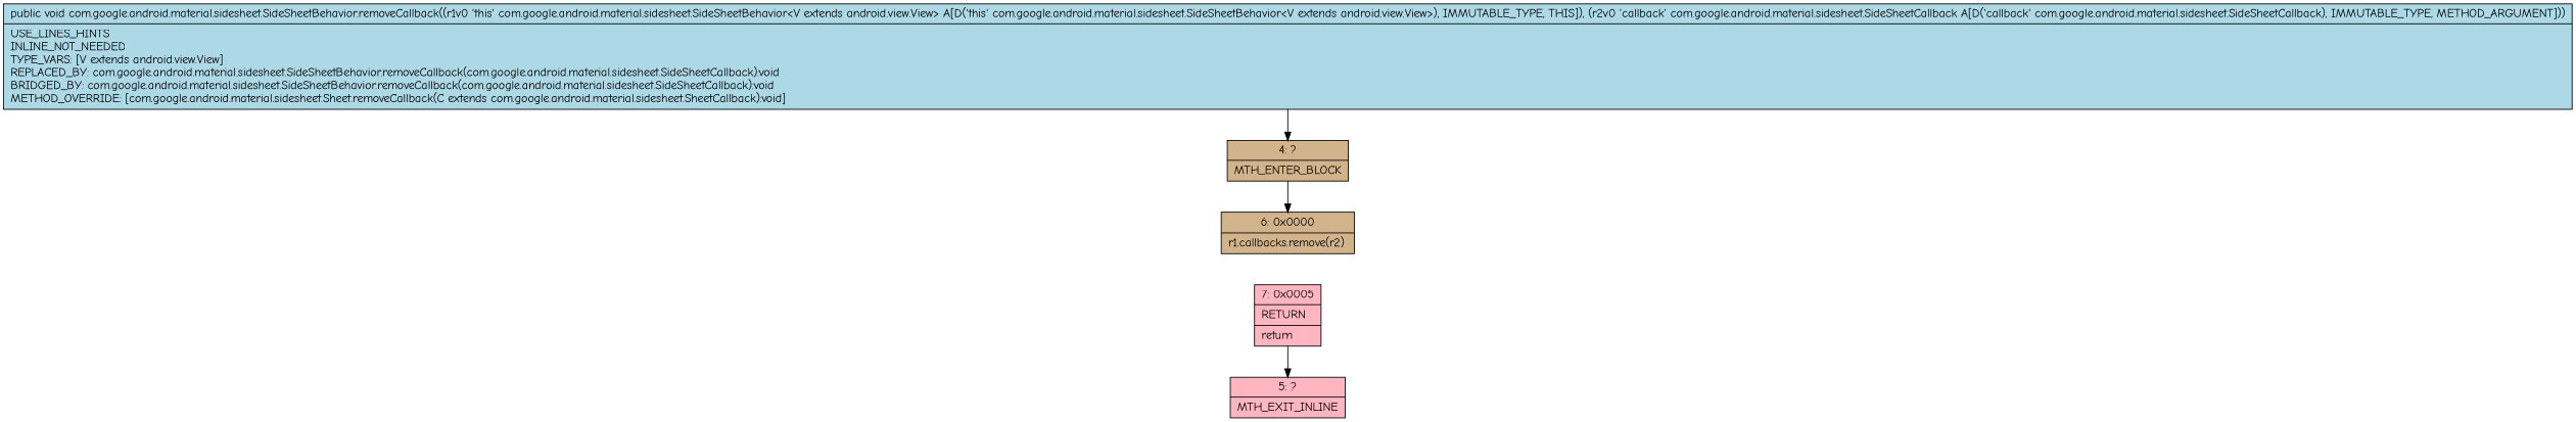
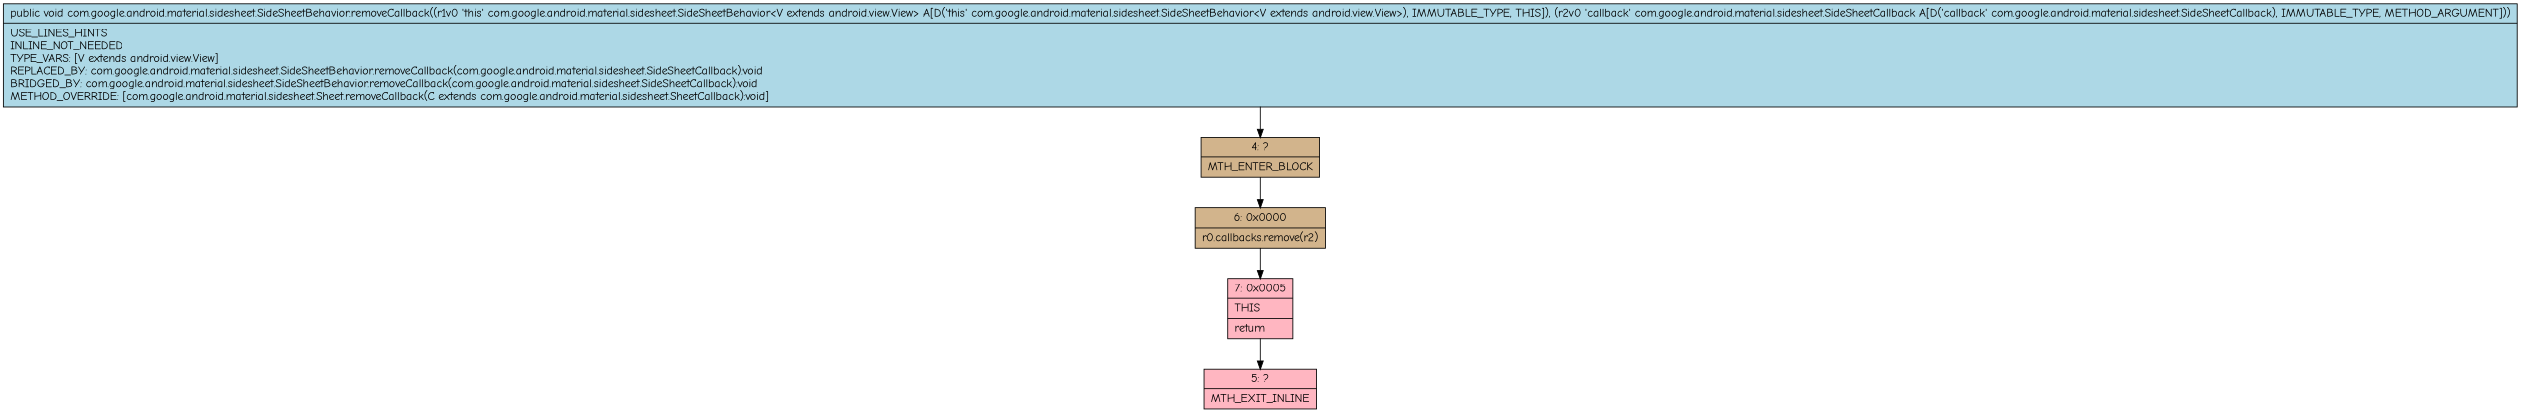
  digraph {
    fontname="Comic Neue"
    node [fillcolor=tan fontname="Comic Neue" shape=record style=filled]
    edge [fontname="Comic Neue"]
    n1 [label="{4\:\ ?|MTH_ENTER_BLOCK\l}"]
-   n2 [label="{6\:\ 0x0000|r1.callbacks.remove(r2)\l}"]
-   n3 [fillcolor=lightpink label="{7\:\ 0x0005|RETURN\l|return\l}"]
+   n2 [label="{6\:\ 0x0000|r0.callbacks.remove(r2)\l}"]
+   n3 [fillcolor=lightpink label="{7\:\ 0x0005|THIS\l|return\l}"]
    n4 [fillcolor=lightpink label="{5\:\ ?|MTH_EXIT_INLINE\l}"]
    n5 [fillcolor=lightblue label="{public void com.google.android.material.sidesheet.SideSheetBehavior.removeCallback((r1v0 'this' com.google.android.material.sidesheet.SideSheetBehavior\<V extends android.view.View\> A[D('this' com.google.android.material.sidesheet.SideSheetBehavior\<V extends android.view.View\>), IMMUTABLE_TYPE, THIS]), (r2v0 'callback' com.google.android.material.sidesheet.SideSheetCallback A[D('callback' com.google.android.material.sidesheet.SideSheetCallback), IMMUTABLE_TYPE, METHOD_ARGUMENT]))  | USE_LINES_HINTS\lINLINE_NOT_NEEDED\lTYPE_VARS: [V extends android.view.View]\lREPLACED_BY: com.google.android.material.sidesheet.SideSheetBehavior.removeCallback(com.google.android.material.sidesheet.SideSheetCallback):void\lBRIDGED_BY: com.google.android.material.sidesheet.SideSheetBehavior.removeCallback(com.google.android.material.sidesheet.SideSheetCallback):void\lMETHOD_OVERRIDE: [com.google.android.material.sidesheet.Sheet.removeCallback(C extends com.google.android.material.sidesheet.SheetCallback):void]\l}"]
    n1 -> n2
+   n2 -> n3
    n3 -> n4
    n5 -> n1
  }
